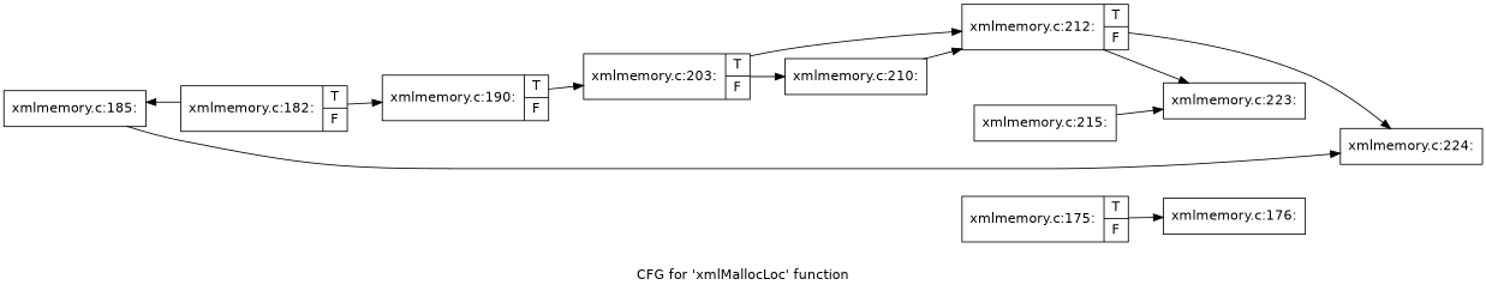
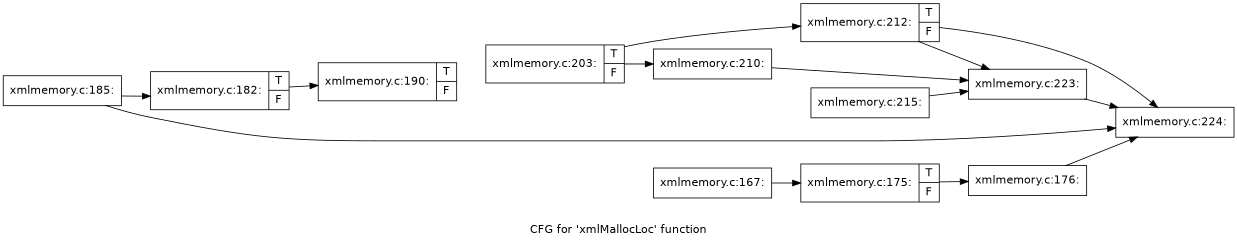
  digraph {
    fontname="DejaVu Sans"
    label="CFG for 'xmlMallocLoc' function"
    rankdir=LR
    node [fontname="DejaVu Sans" shape=record]
    edge [fontname="DejaVu Sans"]
    n1 [label="{xmlmemory.c:175:|{<s0>T|<s1>F}}"]
    n2 [label="{xmlmemory.c:176:}"]
+   n3 [label="{xmlmemory.c:167:}"]
    n4 [label="{xmlmemory.c:224:}"]
    n5 [label="{xmlmemory.c:182:|{<s0>T|<s1>F}}"]
    n6 [label="{xmlmemory.c:190:|{<s0>T|<s1>F}}"]
    n7 [label="{xmlmemory.c:185:}"]
    n8 [label="{xmlmemory.c:203:|{<s0>T|<s1>F}}"]
    n9 [label="{xmlmemory.c:210:}"]
    n10 [label="{xmlmemory.c:212:|{<s0>T|<s1>F}}"]
    n11 [label="{xmlmemory.c:223:}"]
    n12 [label="{xmlmemory.c:215:}"]
    n1 -> n2
+   n2 -> n4
+   n3 -> n1
    n5 -> n6
-   n5 -> n7
-   n6 -> n8
+   n7 -> n5
    n7 -> n4
    n8 -> n9
    n8 -> n10
-   n9 -> n10
+   n9 -> n11
    n10 -> n4
    n10 -> n11
+   n11 -> n4
    n12 -> n11
  }
